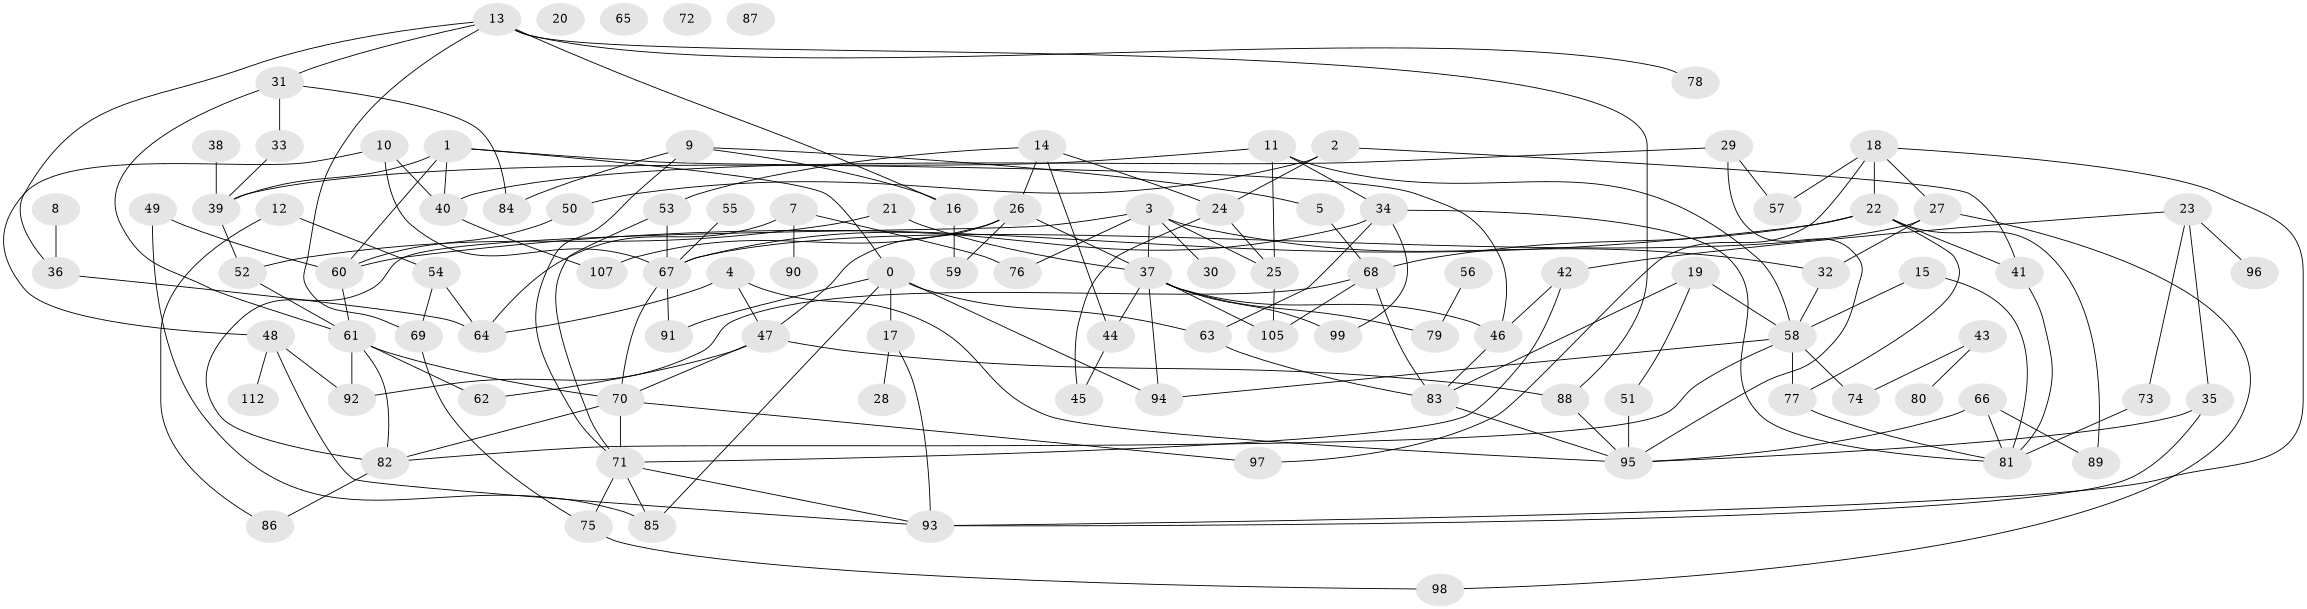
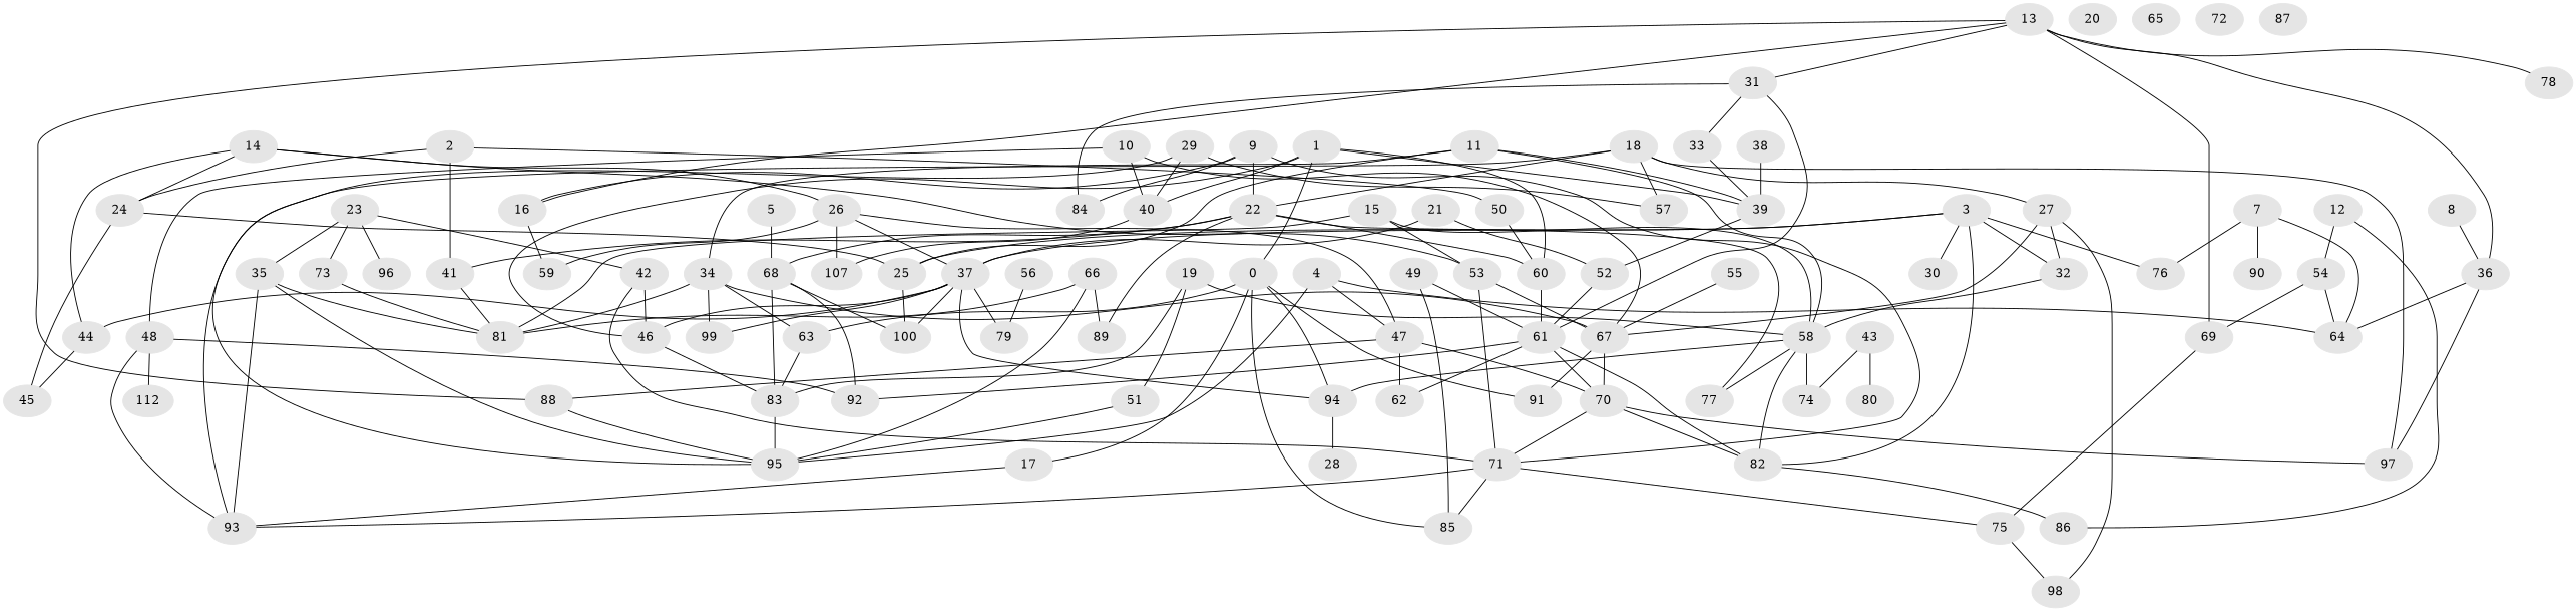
  graph {
    node [color=gray90 style=filled]
    n1 [label=0]
    1
    39
    40
    46
    60
    17
    63
    85
    91
    94
    52
    n13 [label=107]
    83
    61
    2
    24
    41
    50
    25
    45
    81
    3
    30
    32
    37
    76
    82
-   100 [label=105]
+   100
    58
    44
    99
    79
    86
    4
    47
    64
    95
    88
    62
    70
    5
    68
    92
    28
    93
    7
    90
    8
    36
    97
    9
    16
    22
    71
    84
    59
    77
    89
    75
    10
    48
    67
    n64 [label=112]
    11
    34
    74
    12
    54
    69
    13
    31
    78
    33
    14
    26
    53
    15
    18
    27
    57
    98
    19
    51
    20
    21
    23
    35
    42
    73
    96
    29
    38
    43
    80
    49
    55
    56
    65
    66
    72
    87
    n1 -- 17
    n1 -- 63
    n1 -- 85
    n1 -- 91
    n1 -- 94
    1 -- n1
    1 -- 39
    1 -- 40
    1 -- 46
    1 -- 60
    39 -- 52
    40 -- n13
    46 -- 83
    60 -- 61
-   17 -- 28
+   94 -- 28
    17 -- 93
    63 -- 83
    52 -- 61
    83 -- 95
    61 -- 82
    61 -- 62
    61 -- 70
    61 -- 92
    2 -- 24
    2 -- 41
    2 -- 50
    24 -- 25
    24 -- 45
    41 -- 81
    50 -- 60
    25 -- 100
    3 -- 25
    3 -- 30
    3 -- 32
    3 -- 37
    3 -- 76
    3 -- 82
    32 -- 58
    37 -- 46
    37 -- 94
    37 -- 100
    37 -- 44
    37 -- 99
    37 -- 79
    82 -- 86
    58 -- 94
    58 -- 82
    58 -- 77
    58 -- 74
    44 -- 45
    4 -- 47
    4 -- 64
    4 -- 95
    47 -- 88
    47 -- 62
    47 -- 70
    88 -- 95
    70 -- 82
    70 -- 97
    70 -- 71
    5 -- 68
    68 -- 83
    68 -- 100
    68 -- 92
    7 -- 76
    7 -- 64
    7 -- 90
    8 -- 36
    36 -- 64
+   36 -- 97
    9 -- 16
-   9 -- 5
+   9 -- 22
    9 -- 71
    9 -- 84
    16 -- 59
    22 -- 60
    22 -- 41
    22 -- 68
    22 -- 77
    22 -- 89
    71 -- 85
    71 -- 93
    71 -- 75
-   77 -- 81
+   35 -- 81
    75 -- 98
    10 -- 40
    10 -- 48
    10 -- 67
    48 -- 92
    48 -- 93
    48 -- n64
    67 -- 91
    67 -- 70
    11 -- 39
    11 -- 25
    11 -- 58
    11 -- 34
    34 -- 63
    34 -- 81
    34 -- 99
    34 -- 67
    12 -- 86
    12 -- 54
    54 -- 64
    54 -- 69
    69 -- 75
    13 -- 88
    13 -- 36
    13 -- 16
    13 -- 69
    13 -- 31
    13 -- 78
    31 -- 61
    31 -- 84
    31 -- 33
    33 -- 39
    14 -- 24
    14 -- 44
    14 -- 26
    14 -- 53
    26 -- n13
    26 -- 37
    26 -- 47
    26 -- 59
    53 -- 71
    53 -- 67
    15 -- 81
    15 -- 58
+   15 -- 53
    18 -- 93
    18 -- 97
    18 -- 22
    18 -- 27
    18 -- 57
    27 -- 32
    27 -- 67
    27 -- 98
    19 -- 83
    19 -- 58
    19 -- 51
    51 -- 95
    21 -- 52
    21 -- 37
    23 -- 35
    23 -- 42
    23 -- 73
    23 -- 96
    35 -- 95
    35 -- 93
    42 -- 46
    42 -- 71
    73 -- 81
    29 -- 40
    29 -- 95
    29 -- 57
    38 -- 39
    43 -- 74
    43 -- 80
-   49 -- 60
+   49 -- 61
    49 -- 85
    55 -- 67
    56 -- 79
    66 -- 81
    66 -- 95
    66 -- 89
  }
